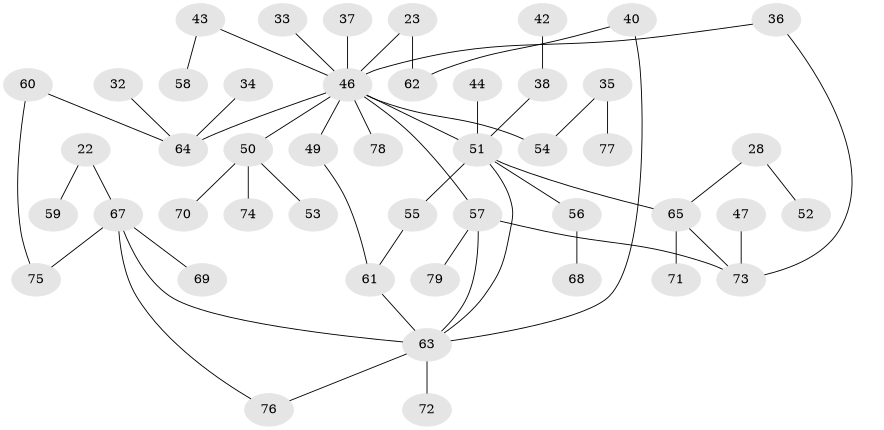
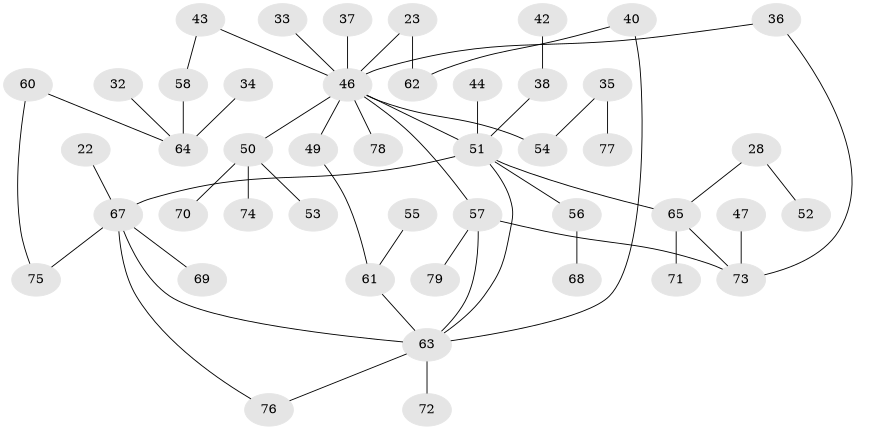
  graph {
    node [color=gray90 style=filled]
    22
-   59
    67 [super="+19"]
    63 [super="+16"]
    75
    76
    69
    46 [super="+2+3+15+10+20+29"]
    64 [super="+27+30+11"]
    54 [super="+21"]
    51 [super="+4+6+5+7"]
    49
    50 [super="+45"]
    57
    78
    23
    62
    28 [super="+26"]
    52
    65 [super="+48"]
    73 [super="+41"]
    71
    32
    33
    34
    35
    77
    36 [super="+17+25"]
    37
    56 [super="+31"]
    38
    40
    72
    42
    43
    58
    44
    61 [super="+39"]
    53
    70
    74
    79
    47
    68
    55
    60
-   22 -- 59
    22 -- 67
    67 -- 63
    67 -- 75
    67 -- 76
    67 -- 69
    63 -- 76
    63 -- 72
-   46 -- 64 [weight=2]
+   58 -- 64 [weight=2]
    46 -- 54
    46 -- 51 [weight=3]
    46 -- 49
    46 -- 50 [weight=2]
    46 -- 57
    46 -- 78
-   51 -- 55
+   51 -- 67
    51 -- 63
    51 -- 65
    51 -- 56 [weight=2]
    49 -- 61
    50 -- 53
    50 -- 70
    50 -- 74
    57 -- 63
    57 -- 73
    57 -- 79
    23 -- 46
    23 -- 62
    28 -- 52
    28 -- 65
    65 -- 73
    65 -- 71
    32 -- 64
    33 -- 46
    34 -- 64
    35 -- 54
    35 -- 77
    36 -- 46
    36 -- 73
    37 -- 46
    56 -- 68
    38 -- 51
    40 -- 63
    40 -- 62
    42 -- 38
    43 -- 46
    43 -- 58
    44 -- 51
    61 -- 63
    47 -- 73
    55 -- 61
    60 -- 75
    60 -- 64
  }
